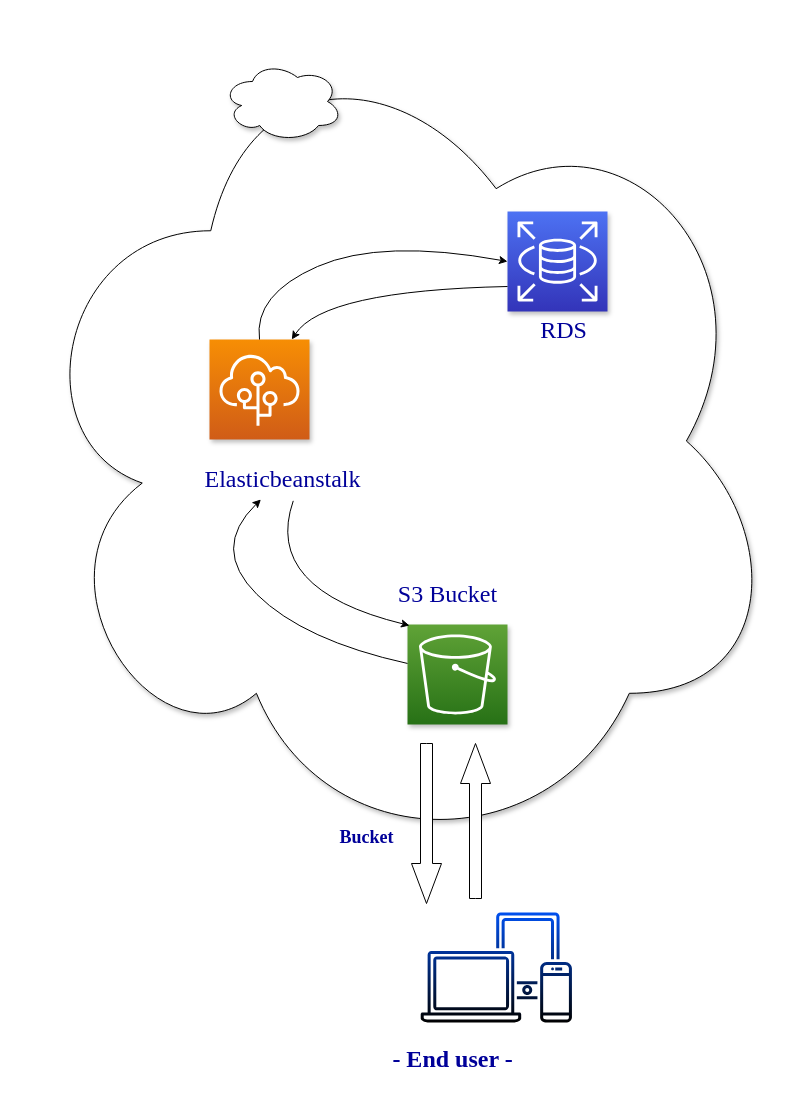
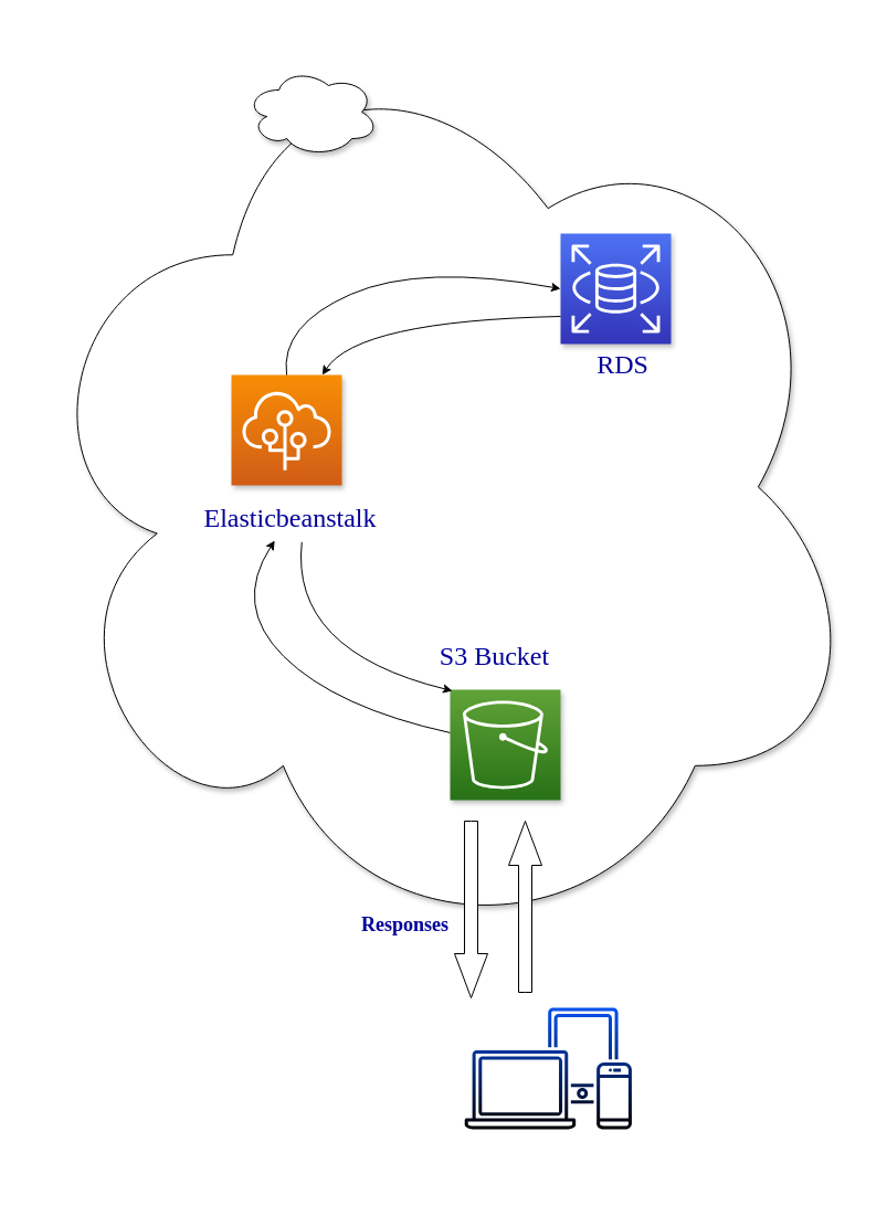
  <mxCell id="0" />
  <mxCell id="1" parent="0" />
  <mxCell id="2" value="" style="ellipse;shape=cloud;whiteSpace=wrap;html=1;rounded=0;shadow=1;sketch=0;strokeColor=default;fontFamily=Comic Sans MS;fontSize=18;fontColor=#000099;fillColor=default;gradientColor=none;" vertex="1" parent="1"><mxGeometry x="20" y="20" width="761" height="841" as="geometry" /></mxCell>
  <mxCell id="3" value="devices" style="sketch=0;outlineConnect=0;fillColor=#0050ef;dashed=0;verticalLabelPosition=bottom;verticalAlign=top;align=center;html=1;fontSize=12;fontStyle=0;aspect=fixed;shape=mxgraph.aws4.illustration_devices;pointerEvents=1;strokeColor=#001DBC;fontColor=#ffffff;gradientColor=default;" vertex="1" parent="1"><mxGeometry x="373.32" y="912" width="245" height="110" as="geometry" /></mxCell>
- <mxCell id="4" value="&lt;font face=&quot;Comic Sans MS&quot; color=&quot;#000099&quot; style=&quot;font-size: 24px;&quot;&gt;&lt;b&gt;- End user -&lt;/b&gt;&lt;/font&gt;" style="text;html=1;align=center;verticalAlign=middle;resizable=0;points=[];autosize=1;strokeColor=none;fillColor=none;" vertex="1" parent="1"><mxGeometry x="367" y="1038" width="169" height="41" as="geometry" /></mxCell>
  <mxCell id="5" value="" style="html=1;shadow=0;dashed=0;align=center;verticalAlign=middle;shape=mxgraph.arrows2.arrow;dy=0.6;dx=40;direction=north;notch=0;fontFamily=Comic Sans MS;fontSize=18;fontColor=#000099;rotation=-180;" vertex="1" parent="1"><mxGeometry x="411" y="743" width="30" height="160" as="geometry" /></mxCell>
  <mxCell id="6" value="" style="sketch=0;points=[[0,0,0],[0.25,0,0],[0.5,0,0],[0.75,0,0],[1,0,0],[0,1,0],[0.25,1,0],[0.5,1,0],[0.75,1,0],[1,1,0],[0,0.25,0],[0,0.5,0],[0,0.75,0],[1,0.25,0],[1,0.5,0],[1,0.75,0]];outlineConnect=0;fontColor=#232F3E;gradientColor=#4D72F3;gradientDirection=north;fillColor=#3334B9;strokeColor=#ffffff;dashed=0;verticalLabelPosition=bottom;verticalAlign=top;align=center;html=1;fontSize=12;fontStyle=0;aspect=fixed;shape=mxgraph.aws4.resourceIcon;resIcon=mxgraph.aws4.rds;shadow=1;" vertex="1" parent="1"><mxGeometry x="507" y="211" width="100" height="100" as="geometry" /></mxCell>
  <mxCell id="7" value="" style="sketch=0;points=[[0,0,0],[0.25,0,0],[0.5,0,0],[0.75,0,0],[1,0,0],[0,1,0],[0.25,1,0],[0.5,1,0],[0.75,1,0],[1,1,0],[0,0.25,0],[0,0.5,0],[0,0.75,0],[1,0.25,0],[1,0.5,0],[1,0.75,0]];outlineConnect=0;fontColor=#232F3E;gradientColor=#F78E04;gradientDirection=north;fillColor=#D05C17;strokeColor=#ffffff;dashed=0;verticalLabelPosition=bottom;verticalAlign=top;align=center;html=1;fontSize=12;fontStyle=0;aspect=fixed;shape=mxgraph.aws4.resourceIcon;resIcon=mxgraph.aws4.elastic_beanstalk;shadow=1;" vertex="1" parent="1"><mxGeometry x="209" y="339" width="100" height="100" as="geometry" /></mxCell>
  <mxCell id="8" value="" style="points=[[0,0,0],[0.25,0,0],[0.5,0,0],[0.75,0,0],[1,0,0],[0,1,0],[0.25,1,0],[0.5,1,0],[0.75,1,0],[1,1,0],[0,0.25,0],[0,0.5,0],[0,0.75,0],[1,0.25,0],[1,0.5,0],[1,0.75,0]];outlineConnect=0;fontColor=#232F3E;gradientColor=#60A337;gradientDirection=north;fillColor=#277116;strokeColor=#ffffff;dashed=0;verticalLabelPosition=bottom;verticalAlign=top;align=center;html=1;fontSize=12;fontStyle=0;aspect=fixed;shape=mxgraph.aws4.resourceIcon;resIcon=mxgraph.aws4.s3;shadow=1;" vertex="1" parent="1"><mxGeometry x="407" y="624" width="100" height="100" as="geometry" /></mxCell>
  <mxCell id="9" value="" style="html=1;shadow=0;dashed=0;align=center;verticalAlign=middle;shape=mxgraph.arrows2.arrow;dy=0.6;dx=40;direction=north;notch=0;fontFamily=Comic Sans MS;fontSize=18;fontColor=#000099;" vertex="1" parent="1"><mxGeometry x="460" y="743" width="30" height="155" as="geometry" /></mxCell>
  <mxCell id="10" value="S3 Bucket" style="text;html=1;align=center;verticalAlign=middle;resizable=0;points=[];autosize=1;strokeColor=none;fillColor=none;fontSize=24;fontFamily=Comic Sans MS;fontColor=#000099;" vertex="1" parent="1"><mxGeometry x="380" y="573" width="134" height="41" as="geometry" /></mxCell>
- <mxCell id="11" value="&lt;font style=&quot;font-size: 18px;&quot;&gt;&lt;b&gt;Bucket&lt;/b&gt;&lt;/font&gt;" style="text;html=1;align=center;verticalAlign=middle;resizable=0;points=[];autosize=1;strokeColor=none;fillColor=none;fontSize=24;fontFamily=Comic Sans MS;fontColor=#000099;" vertex="1" parent="1"><mxGeometry x="314" y="814" width="104" height="41" as="geometry" /></mxCell>
- <mxCell id="12" value="Elasticbeanstalk" style="text;html=1;align=center;verticalAlign=middle;resizable=0;points=[];autosize=1;strokeColor=none;fillColor=none;fontSize=24;fontFamily=Comic Sans MS;fontColor=#000099;" vertex="1" parent="1"><mxGeometry x="181" y="458" width="201" height="41" as="geometry" /></mxCell>
+ <mxCell id="11" value="&lt;font style=&quot;font-size: 18px;&quot;&gt;&lt;b&gt;Responses&lt;/b&gt;&lt;/font&gt;" style="text;html=1;align=center;verticalAlign=middle;resizable=0;points=[];autosize=1;strokeColor=none;fillColor=none;fontSize=24;fontFamily=Comic Sans MS;fontColor=#000099;" vertex="1" parent="1"><mxGeometry x="314" y="814" width="104" height="41" as="geometry" /></mxCell>
+ <mxCell id="12" value="Elasticbeanstalk" style="text;html=1;align=center;verticalAlign=middle;resizable=0;points=[];autosize=1;strokeColor=none;fillColor=none;fontSize=24;fontFamily=Comic Sans MS;fontColor=#000099;" vertex="1" parent="1"><mxGeometry x="161" y="448" width="201" height="41" as="geometry" /></mxCell>
  <mxCell id="13" value="RDS&amp;nbsp;" style="text;html=1;align=center;verticalAlign=middle;resizable=0;points=[];autosize=1;strokeColor=none;fillColor=none;fontSize=24;fontFamily=Comic Sans MS;fontColor=#000099;" vertex="1" parent="1"><mxGeometry x="528.68" y="309" width="74" height="41" as="geometry" /></mxCell>
  <mxCell id="14" value="" style="ellipse;shape=cloud;whiteSpace=wrap;html=1;rounded=0;shadow=1;sketch=0;fillStyle=solid;strokeColor=default;fontFamily=Comic Sans MS;fontSize=24;fontColor=#000099;fillColor=default;gradientColor=none;" vertex="1" parent="1"><mxGeometry x="222" y="61" width="120" height="80" as="geometry" /></mxCell>
  <mxCell id="15" value="" style="curved=1;endArrow=classic;html=1;rounded=0;fontFamily=Comic Sans MS;fontSize=24;fontColor=#000099;" edge="1" parent="1" source="8" target="12"><mxGeometry width="50" height="50" relative="1" as="geometry"><mxPoint x="257" y="598" as="sourcePoint" /><mxPoint x="307" y="548" as="targetPoint" /><Array as="points"><mxPoint x="303" y="640" /><mxPoint x="210" y="548" /></Array></mxGeometry></mxCell>
  <mxCell id="16" value="" style="curved=1;endArrow=classic;html=1;rounded=0;fontFamily=Comic Sans MS;fontSize=24;fontColor=#000099;exitX=0.5;exitY=0;exitDx=0;exitDy=0;exitPerimeter=0;entryX=0;entryY=0.5;entryDx=0;entryDy=0;entryPerimeter=0;" edge="1" parent="1" source="7" target="6"><mxGeometry width="50" height="50" relative="1" as="geometry"><mxPoint x="300" y="314" as="sourcePoint" /><mxPoint x="350" y="264" as="targetPoint" /><Array as="points"><mxPoint x="253" y="294" /><mxPoint x="381" y="238" /></Array></mxGeometry></mxCell>
  <mxCell id="17" value="" style="curved=1;endArrow=classic;html=1;rounded=0;fontFamily=Comic Sans MS;fontSize=24;fontColor=#000099;exitX=0;exitY=0.75;exitDx=0;exitDy=0;exitPerimeter=0;" edge="1" parent="1" source="6" target="7"><mxGeometry width="50" height="50" relative="1" as="geometry"><mxPoint x="416" y="385" as="sourcePoint" /><mxPoint x="466" y="335" as="targetPoint" /><Array as="points"><mxPoint x="323" y="290" /></Array></mxGeometry></mxCell>
  <mxCell id="18" value="" style="curved=1;endArrow=classic;html=1;rounded=0;fontFamily=Comic Sans MS;fontSize=24;fontColor=#000099;exitX=0.556;exitY=1.033;exitDx=0;exitDy=0;exitPerimeter=0;" edge="1" parent="1" source="12"><mxGeometry width="50" height="50" relative="1" as="geometry"><mxPoint x="297" y="596" as="sourcePoint" /><mxPoint x="409" y="625" as="targetPoint" /><Array as="points"><mxPoint x="262" y="589" /></Array></mxGeometry></mxCell>
